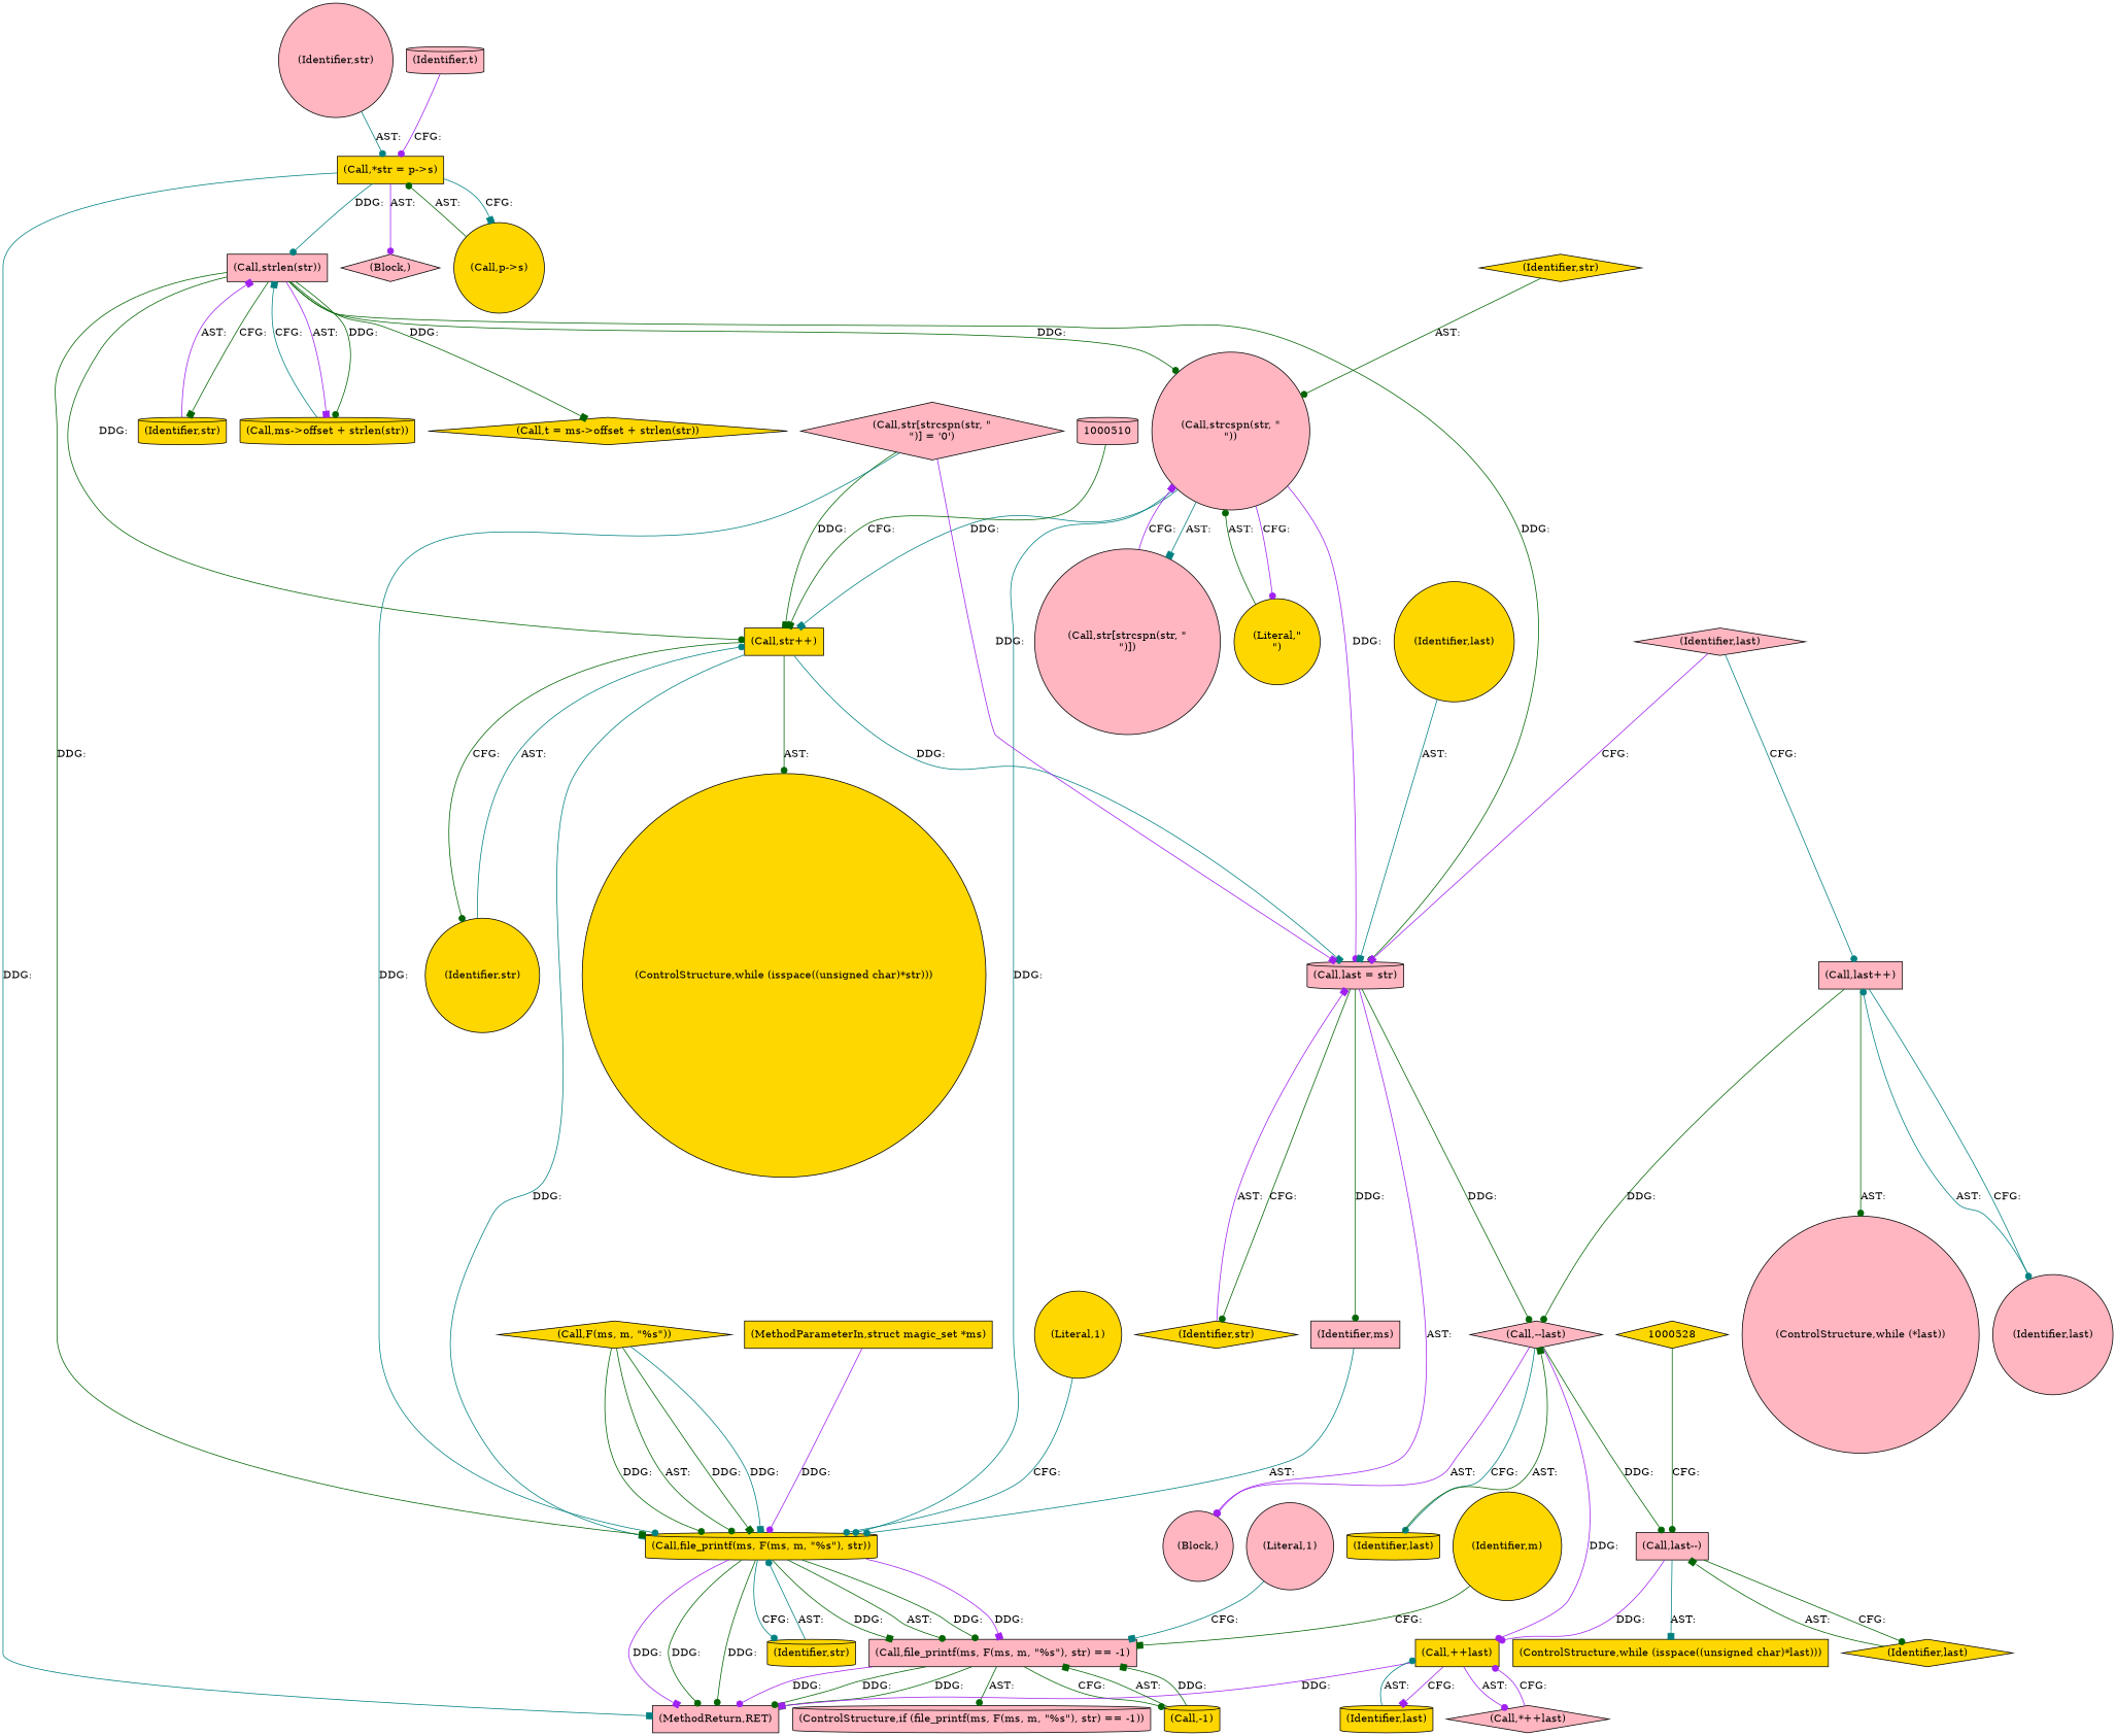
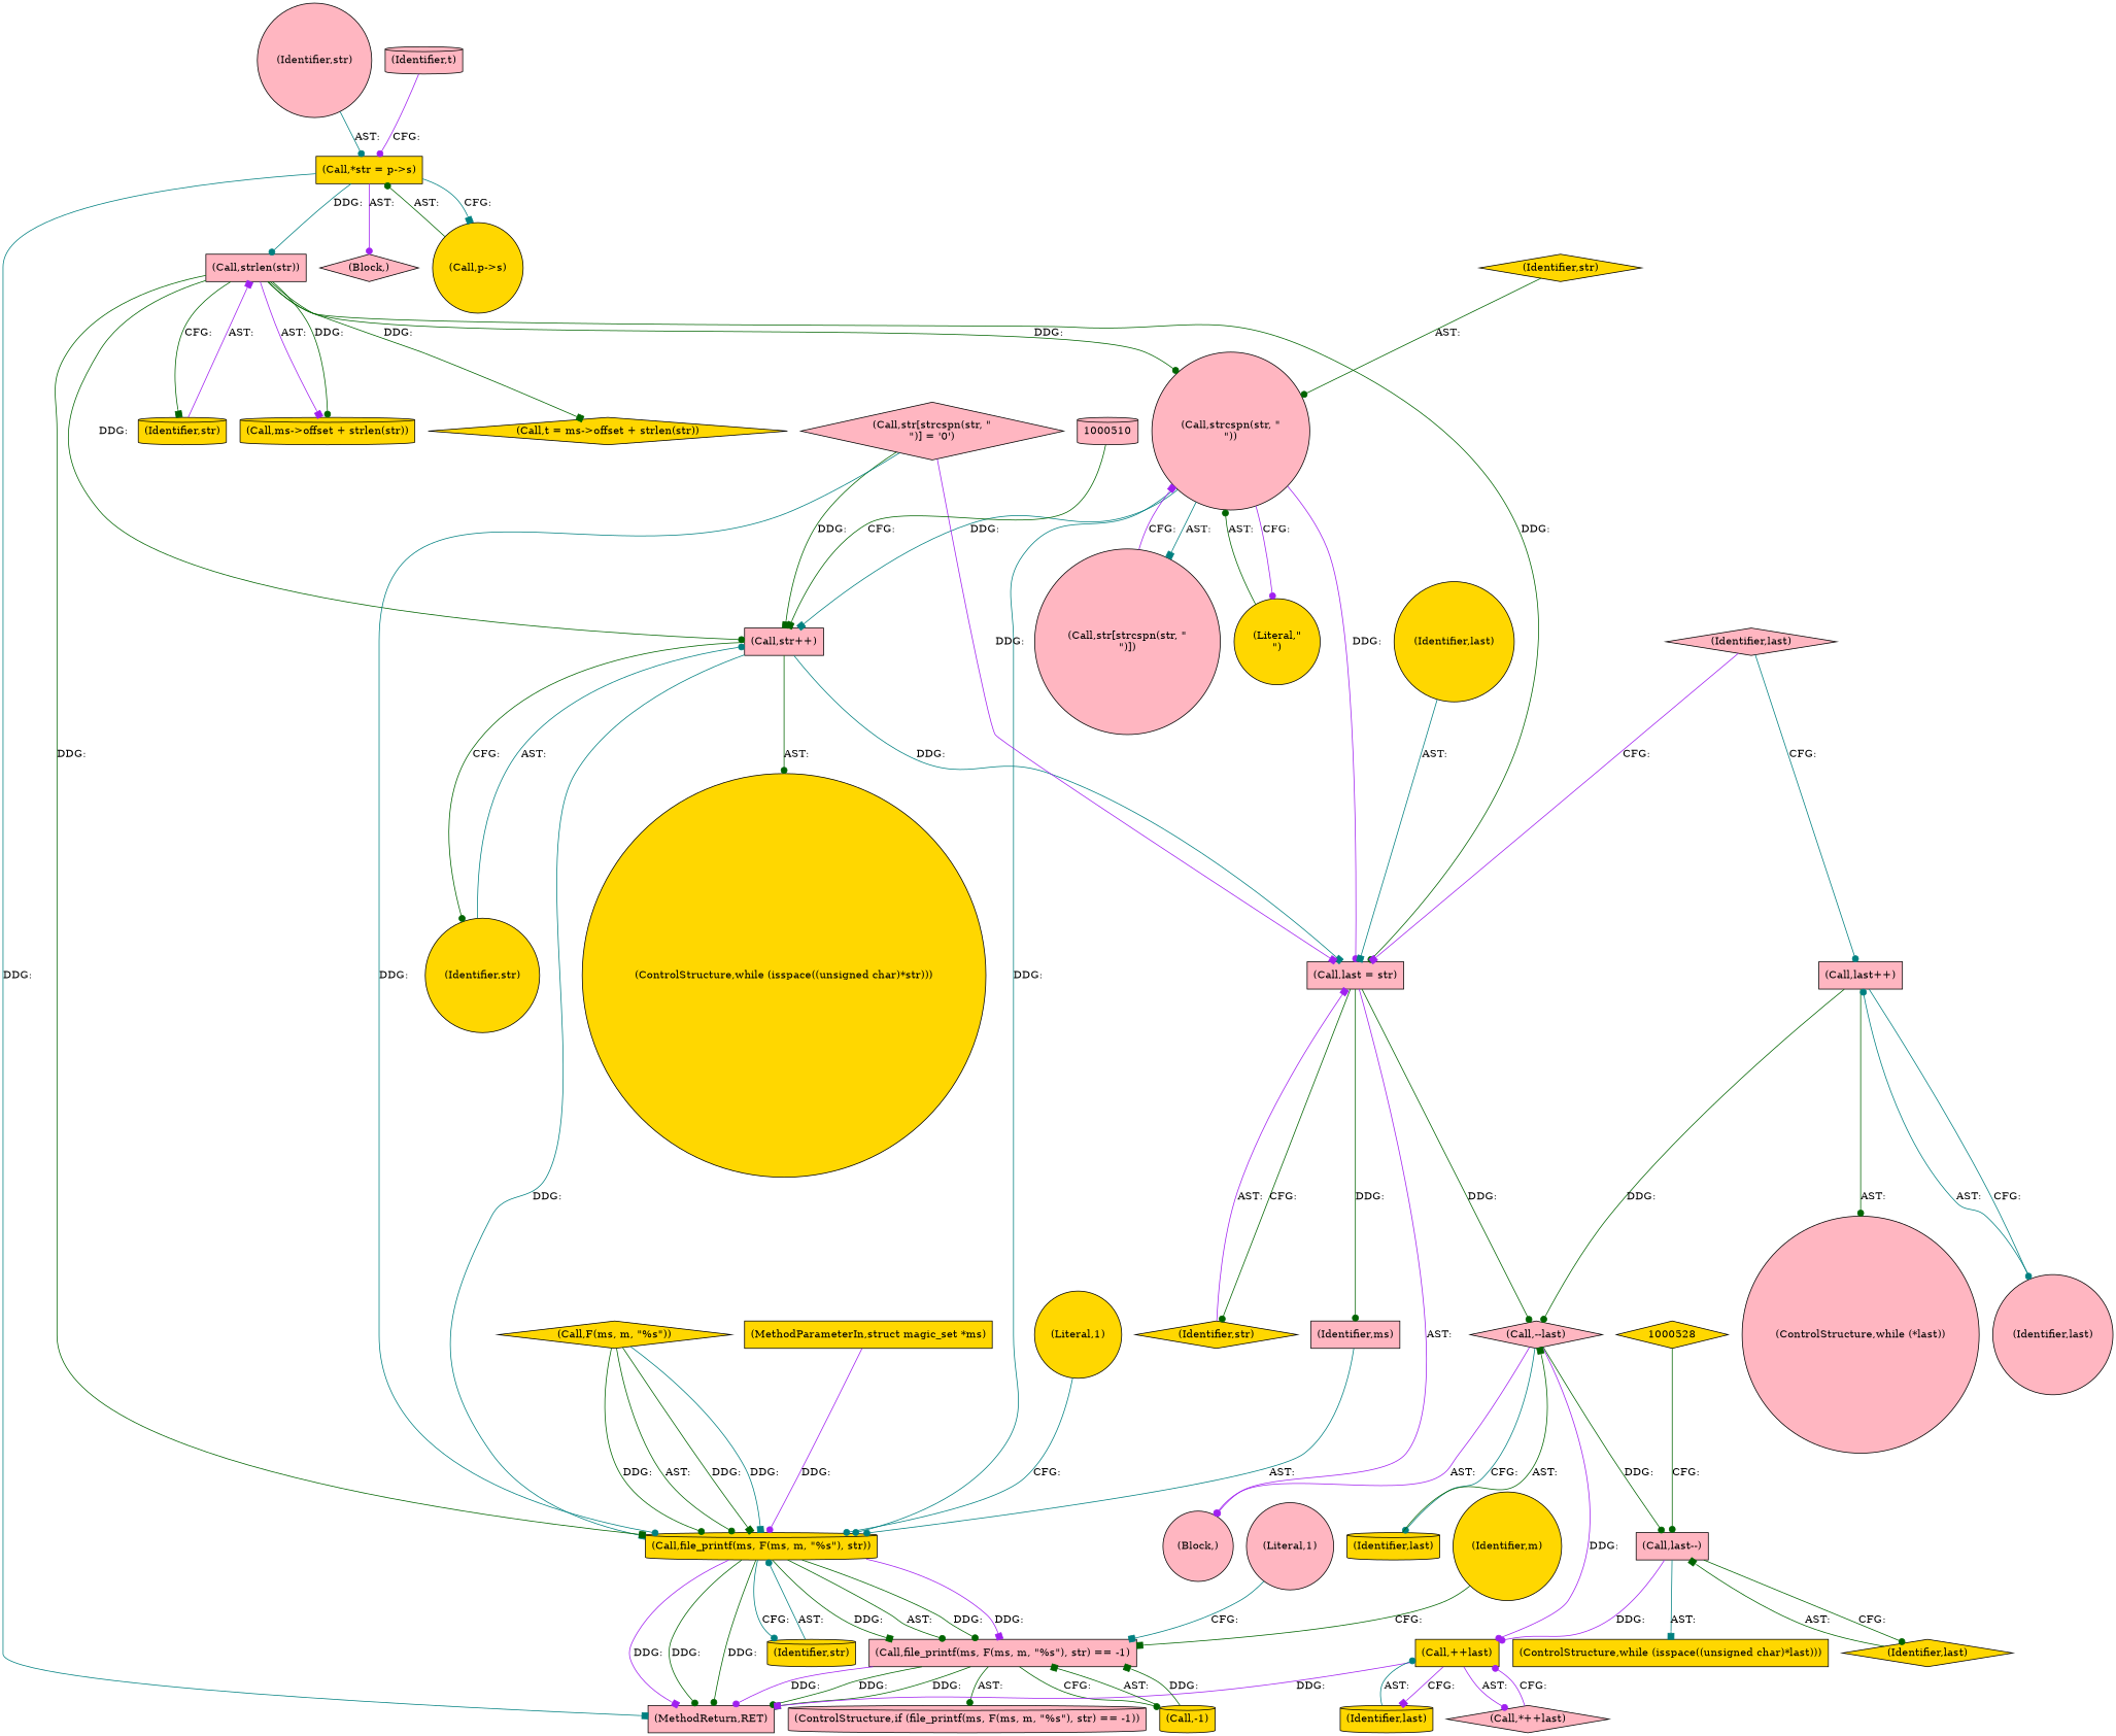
  digraph {
    node [fillcolor=gold shape=circle style=filled]
    edge [arrowhead=dot color=darkgreen]
    n1 [fillcolor=lightpink label="(Call,strcspn(str, \"\n\"))"]
-   n2 [label="(Call,str++)" shape=box]
-   n3 [fillcolor=lightpink label="(Call,last = str)" shape=cylinder]
+   n2 [fillcolor=lightpink label="(Call,str++)" shape=box]
+   n3 [fillcolor=lightpink label="(Call,last = str)" shape=box]
    n4 [label="(Call,file_printf(ms, F(ms, m, \"%s\"), str))" shape=cylinder]
    n5 [fillcolor=lightpink label="(Call,str[strcspn(str, \"\n\")])"]
    n6 [label="(Literal,\"\n\")"]
    n7 [label="(Identifier,str)"]
    n8 [label="(ControlStructure,while (isspace((unsigned char)*str)))"]
    n9 [fillcolor=lightpink label="(Call,--last)" shape=diamond]
    n10 [fillcolor=lightpink label="(Block,)"]
    n11 [label="(Identifier,str)" shape=diamond]
    n12 [fillcolor=lightpink label="(Identifier,ms)" shape=box]
    n13 [fillcolor=lightpink label="(MethodReturn,RET)" shape=box]
    n14 [fillcolor=lightpink label="(Call,file_printf(ms, F(ms, m, \"%s\"), str) == -1)" shape=box]
    n15 [label="(Identifier,str)" shape=cylinder]
    n16 [fillcolor=lightpink label="(Call,strlen(str))" shape=box]
    n17 [label="(Identifier,str)" shape=cylinder]
    n18 [label="(Call,ms->offset + strlen(str))" shape=cylinder]
    n19 [label="(Call,t = ms->offset + strlen(str))" shape=diamond]
    n20 [label="(Call,*str = p->s)" shape=box]
    n21 [fillcolor=lightpink label="(Block,)" shape=diamond]
    n22 [label="(Call,p->s)"]
    n23 [fillcolor=lightpink label="(Call,last++)" shape=box]
    n24 [fillcolor=lightpink label="(Identifier,last)"]
    n25 [fillcolor=lightpink label="(ControlStructure,while (*last))"]
    n26 [fillcolor=lightpink label="(Call,last--)" shape=box]
    n27 [label="(Call,++last)" shape=box]
    n28 [label="(Identifier,last)" shape=cylinder]
    n29 [label="(ControlStructure,while (isspace((unsigned char)*last)))" shape=box]
    n30 [label="(Identifier,last)" shape=diamond]
    n31 [fillcolor=lightpink label="(Call,*++last)" shape=diamond]
    n32 [label="(Identifier,last)" shape=cylinder]
    n33 [label="(Call,-1)" shape=cylinder]
    n34 [fillcolor=lightpink label="(ControlStructure,if (file_printf(ms, F(ms, m, \"%s\"), str) == -1))" shape=cylinder]
    n35 [fillcolor=lightpink label="(Call,str[strcspn(str, \"\n\")] = '\0')" shape=diamond]
    n36 [fillcolor=lightpink label="(Literal,1)"]
    n37 [label="(Call,F(ms, m, \"%s\"))" shape=diamond]
    n38 [label="(Identifier,str)" shape=diamond]
    n39 [label="(Identifier,last)"]
    n40 [label="(MethodParameterIn,struct magic_set *ms)" shape=box]
    n41 [label="(Identifier,m)"]
    n42 [label="(Literal,1)"]
    n43 [fillcolor=lightpink label="(Identifier,last)" shape=diamond]
    n44 [fillcolor=lightpink label="(Identifier,str)"]
    n45 [fillcolor=lightpink label="(Identifier,t)" shape=cylinder]
    1000510 [fillcolor=lightpink shape=cylinder]
    1000528 [shape=diamond]
    n1 -> n2 [arrowhead=box color=teal label="DDG: "]
    n1 -> n3 [color=purple label="DDG: "]
    n1 -> n4 [color=teal label="DDG: "]
    n1 -> n5 [arrowhead=box color=teal label="AST: "]
    n1 -> n6 [color=purple label="CFG: "]
    n2 -> n3 [arrowhead=box color=teal label="DDG: "]
    n2 -> n4 [arrowhead=box color=teal label="DDG: "]
    n2 -> n7 [label="CFG: "]
    n2 -> n8 [label="AST: "]
    n3 -> n9 [label="DDG: "]
    n3 -> n10 [color=purple label="AST: "]
    n3 -> n11 [label="CFG: "]
    n3 -> n12 [label="DDG: "]
    n4 -> n13 [label="DDG: "]
    n4 -> n13 [label="DDG: "]
    n4 -> n13 [arrowhead=box color=purple label="DDG: "]
    n4 -> n14 [label="AST: "]
    n4 -> n14 [label="DDG: "]
    n4 -> n14 [arrowhead=box color=purple label="DDG: "]
    n4 -> n14 [arrowhead=box label="DDG: "]
    n4 -> n15 [color=teal label="CFG: "]
    n5 -> n1 [arrowhead=box color=purple label="CFG: "]
    n6 -> n1 [label="AST: "]
    n7 -> n2 [color=teal label="AST: "]
    n9 -> n10 [color=purple label="AST: "]
    n9 -> n26 [label="DDG: "]
    n9 -> n27 [color=purple label="DDG: "]
    n9 -> n28 [color=teal label="CFG: "]
    n11 -> n3 [arrowhead=box color=purple label="AST: "]
    n12 -> n4 [color=teal label="AST: "]
    n14 -> n13 [color=purple label="DDG: "]
    n14 -> n13 [label="DDG: "]
    n14 -> n13 [arrowhead=box label="DDG: "]
    n14 -> n33 [label="CFG: "]
    n14 -> n34 [label="AST: "]
    n15 -> n4 [color=teal label="AST: "]
    n16 -> n1 [label="DDG: "]
    n16 -> n2 [label="DDG: "]
    n16 -> n3 [label="DDG: "]
    n16 -> n4 [arrowhead=box label="DDG: "]
    n16 -> n17 [arrowhead=box label="CFG: "]
    n16 -> n18 [arrowhead=box color=purple label="AST: "]
    n16 -> n18 [label="DDG: "]
    n16 -> n19 [arrowhead=box label="DDG: "]
    n17 -> n16 [arrowhead=box color=purple label="AST: "]
-   n18 -> n16 [arrowhead=box color=teal label="CFG: "]
    n20 -> n13 [arrowhead=box color=teal label="DDG: "]
    n20 -> n16 [color=teal label="DDG: "]
    n20 -> n21 [color=purple label="AST: "]
    n20 -> n22 [arrowhead=box color=teal label="CFG: "]
    n22 -> n20 [label="AST: "]
    n23 -> n9 [label="DDG: "]
    n23 -> n24 [color=teal label="CFG: "]
    n23 -> n25 [label="AST: "]
    n24 -> n23 [color=teal label="AST: "]
    n26 -> n27 [color=purple label="DDG: "]
    n26 -> n29 [arrowhead=box color=teal label="AST: "]
    n26 -> n30 [label="CFG: "]
    n27 -> n13 [arrowhead=box color=purple label="DDG: "]
    n27 -> n31 [color=purple label="AST: "]
    n27 -> n32 [arrowhead=box color=purple label="CFG: "]
    n28 -> n9 [arrowhead=box label="AST: "]
    n30 -> n26 [arrowhead=box label="AST: "]
    n31 -> n27 [color=purple label="CFG: "]
    n32 -> n27 [color=teal label="AST: "]
    n33 -> n14 [arrowhead=box label="AST: "]
    n33 -> n14 [arrowhead=box label="DDG: "]
    n35 -> n2 [arrowhead=box label="DDG: "]
    n35 -> n3 [arrowhead=box color=purple label="DDG: "]
    n35 -> n4 [color=teal label="DDG: "]
    n36 -> n14 [arrowhead=box color=teal label="CFG: "]
    n37 -> n4 [label="AST: "]
    n37 -> n4 [arrowhead=box label="DDG: "]
    n37 -> n4 [arrowhead=box color=teal label="DDG: "]
    n37 -> n4 [label="DDG: "]
    n38 -> n1 [label="AST: "]
    n39 -> n3 [arrowhead=box color=teal label="AST: "]
    n40 -> n4 [color=purple label="DDG: "]
    n41 -> n14 [arrowhead=box label="CFG: "]
    n42 -> n4 [color=teal label="CFG: "]
    n43 -> n3 [arrowhead=box color=purple label="CFG: "]
    n43 -> n23 [color=teal label="CFG: "]
    n44 -> n20 [color=teal label="AST: "]
    n45 -> n20 [color=purple label="CFG: "]
    1000510 -> n2 [arrowhead=box label="CFG: "]
    1000528 -> n26 [label="CFG: "]
  }
